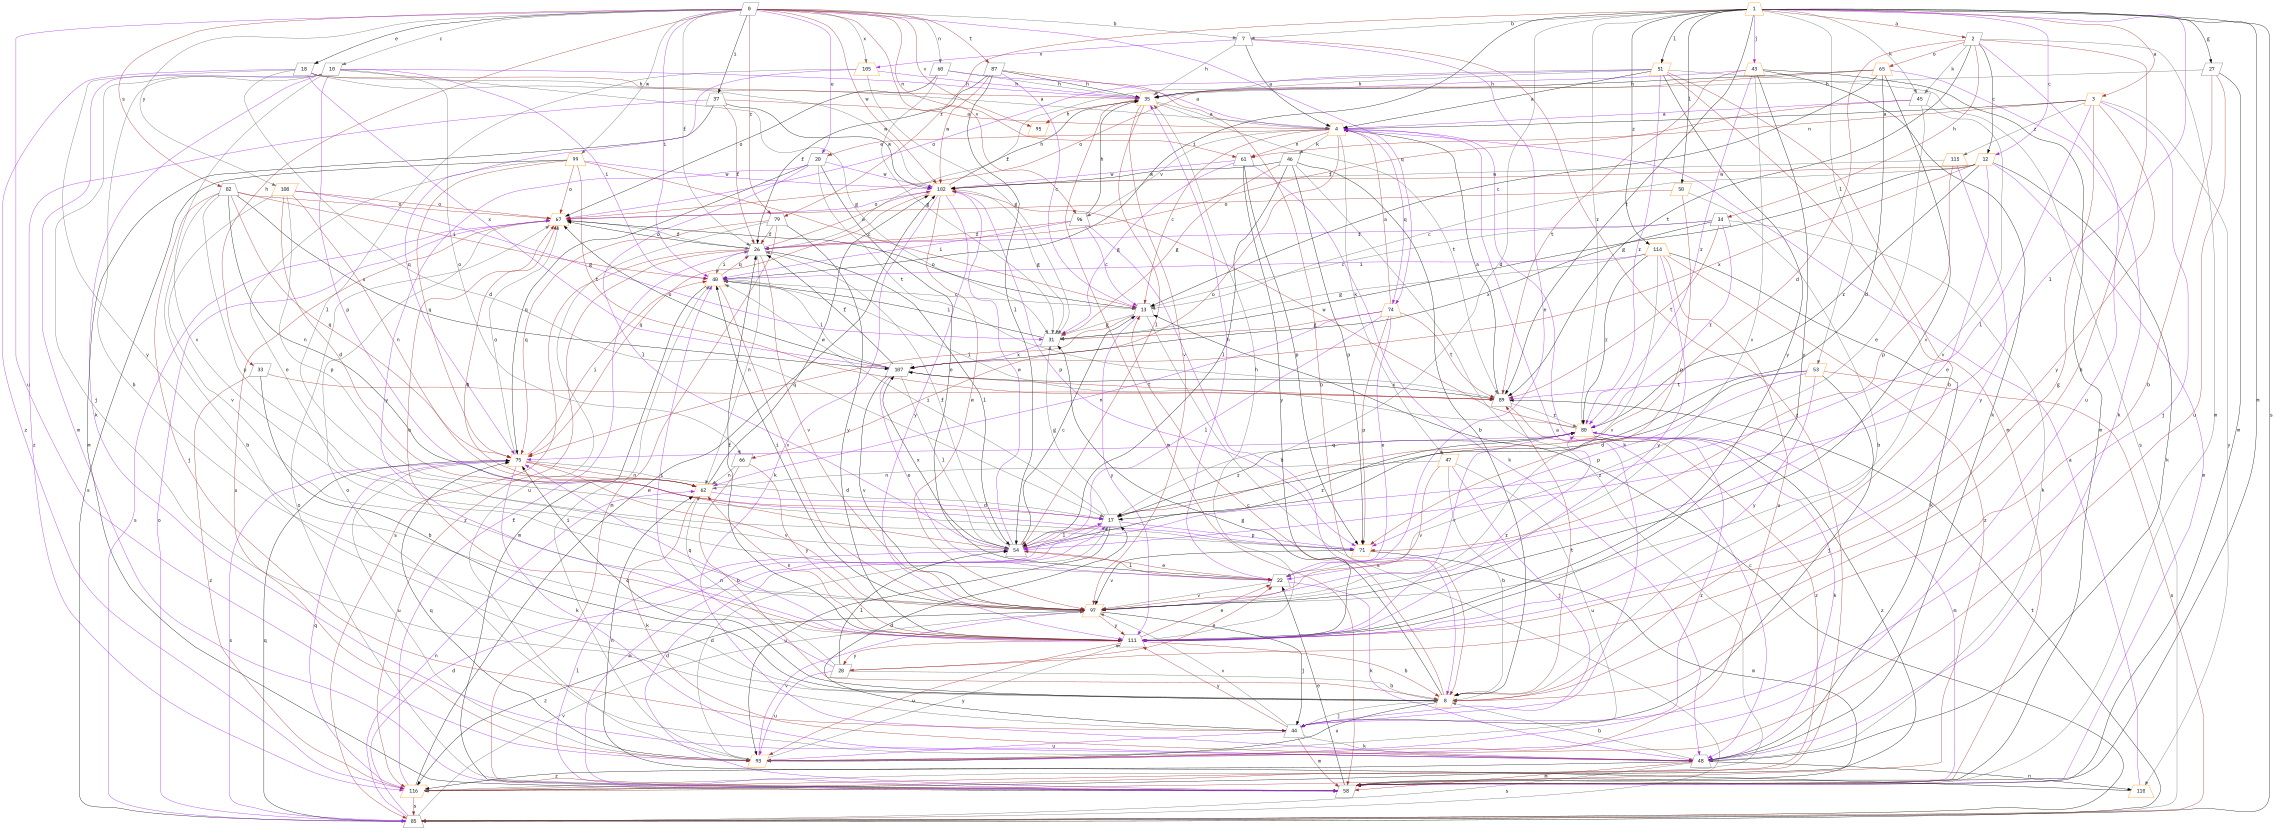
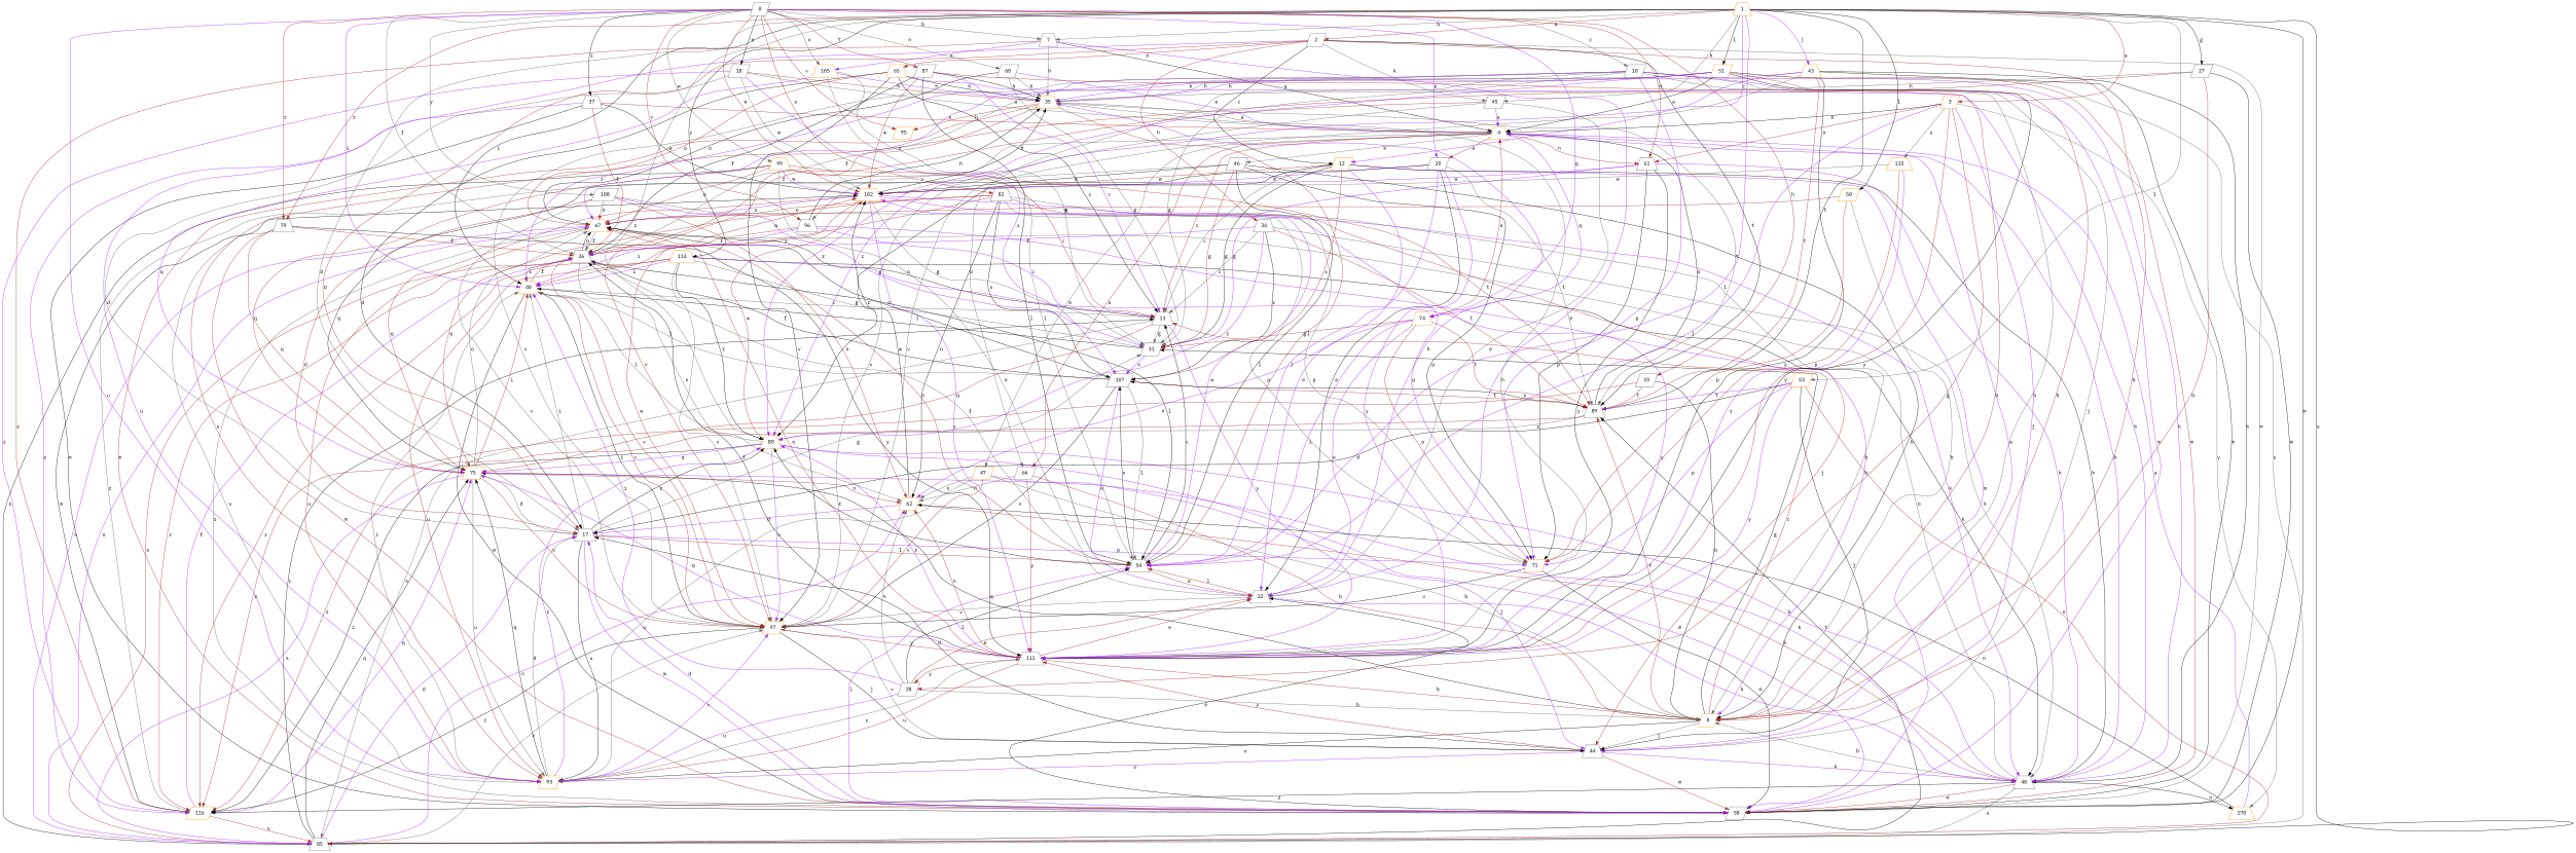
  strict digraph {
    fontname="IBM Plex Mono"
    node [color=gray40 fontname="IBM Plex Mono" shape=trapezium]
    edge [color=brown fontname="IBM Plex Mono"]
    0 [shape=parallelogram]
    7
    10 [shape=parallelogram]
    18 [shape=parallelogram]
    20 [shape=parallelogram]
    26
    33 [shape=parallelogram]
    37
    40 [color=darkorange]
    60 [shape=parallelogram]
    61
    74 [color=darkorange]
    79
    82
    87 [shape=parallelogram]
    93 [color=darkorange shape=parallelogram]
    95 [color=darkorange shape=parallelogram]
    96
    99 [color=darkorange]
    102 [color=darkorange]
    105 [color=darkorange]
-   108 [color=darkorange shape=parallelogram]
+   108 [shape=parallelogram]
    4 [color=darkorange]
    22
    35 [color=darkorange]
    116 [color=darkorange shape=parallelogram]
    58 [shape=parallelogram]
    8 [color=darkorange shape=parallelogram]
    44
    48
    66 [shape=parallelogram]
    31 [shape=parallelogram]
    71 [color=darkorange shape=parallelogram]
    97 [color=darkorange shape=parallelogram]
    17
    111
    107 [shape=parallelogram]
    54
    89
    75 [color=darkorange shape=parallelogram]
    85
    67 [color=darkorange]
    62 [color=darkorange shape=parallelogram]
    13
    80 [color=darkorange]
    1 [color=darkorange]
    2 [shape=parallelogram]
    3 [color=darkorange shape=parallelogram]
    12 [color=darkorange shape=parallelogram]
    27 [shape=parallelogram]
    43 [color=darkorange]
    45 [shape=parallelogram]
    50 [color=darkorange shape=parallelogram]
    51 [color=darkorange shape=parallelogram]
    53 [color=darkorange shape=parallelogram]
    114 [color=darkorange]
    34
    65 [color=darkorange]
    28 [shape=parallelogram]
-   110 [color=darkorange]
+   110 [color=darkorange label=170]
    115 [color=darkorange]
    46 [shape=parallelogram]
    47 [color=darkorange shape=parallelogram]
    0 -> 7 [color=gray40 label=b]
    0 -> 10 [color=gray40 label=c]
    0 -> 18 [color=black label=e]
    0 -> 20 [color=purple label=e]
    0 -> 26 [color=gray40 label=f]
    0 -> 33 [label=h]
    0 -> 37 [color=black label=i]
    0 -> 40 [color=purple label=i]
    0 -> 60 [color=gray40 label=n]
    0 -> 61 [label=n]
    0 -> 74 [color=purple label=q]
    0 -> 79 [label=r]
    0 -> 82 [label=s]
    0 -> 87 [label=t]
    0 -> 93 [color=purple label=u]
    0 -> 95 [label=v]
    0 -> 96 [label=v]
    0 -> 99 [color=gray40 label=w]
    0 -> 102 [label=w]
    0 -> 105 [color=gray40 label=x]
    0 -> 108 [color=gray40 label=y]
    7 -> 105 [color=purple label=x]
    7 -> 4 [color=black label=a]
    7 -> 22 [color=purple label=e]
    7 -> 35 [color=gray40 label=h]
    7 -> 116 [label=z]
    10 -> 40 [color=purple label=i]
    10 -> 35 [color=purple label=h]
    10 -> 58 [color=purple label=m]
    10 -> 8 [color=gray40 label=b]
    10 -> 44 [color=gray40 label=j]
    10 -> 48 [color=purple label=k]
    10 -> 66 [color=gray40 label=o]
    10 -> 31 [color=gray40 label=g]
    10 -> 71 [color=purple label=p]
    10 -> 97 [color=gray40 label=v]
    18 -> 102 [color=gray40 label=w]
    18 -> 4 [color=gray40 label=a]
    18 -> 35 [label=h]
    18 -> 116 [color=purple label=z]
    18 -> 17 [color=gray40 label=d]
-   18 -> 111 [color=gray40 label=y]
    18 -> 107 [color=purple label=x]
    20 -> 102 [color=purple label=w]
    20 -> 22 [color=black label=e]
    20 -> 111 [color=purple label=y]
    20 -> 54 [color=purple label=l]
    20 -> 89 [color=gray40 label=t]
    20 -> 75 [color=black label=q]
    26 -> 40 [color=gray40 label=i]
    26 -> 102 [label=w]
    26 -> 116 [label=z]
    26 -> 97 [label=v]
    26 -> 54 [color=black label=l]
    26 -> 85 [label=s]
    26 -> 67 [color=black label=o]
    26 -> 62 [color=gray40 label=n]
    33 -> 116 [label=z]
    33 -> 8 [color=black label=b]
    33 -> 89 [label=t]
    37 -> 26 [label=f]
    37 -> 102 [color=black label=w]
    37 -> 4 [label=a]
    37 -> 116 [color=purple label=z]
    37 -> 58 [color=black label=m]
-   40 -> 26 [label=q]
+   40 -> 26 [label=f]
    40 -> 58 [color=black label=m]
    40 -> 97 [label=v]
    40 -> 13 [color=gray40 label=c]
    60 -> 4 [color=purple label=a]
    60 -> 35 [color=gray40 label=h]
    60 -> 31 [color=gray40 label=g]
    60 -> 67 [color=black label=o]
    61 -> 102 [color=purple label=w]
    61 -> 48 [color=purple label=k]
    61 -> 31 [color=purple label=g]
    61 -> 71 [color=black label=p]
    61 -> 111 [color=black label=y]
    74 -> 4 [label=a]
    74 -> 22 [color=purple label=e]
    74 -> 31 [label=g]
    74 -> 71 [label=p]
    74 -> 54 [color=purple label=l]
    74 -> 89 [label=t]
    74 -> 62 [color=purple label=n]
    79 -> 26 [label=f]
    79 -> 93 [color=gray40 label=u]
    79 -> 58 [label=m]
    79 -> 111 [color=black label=y]
    79 -> 75 [label=q]
    82 -> 40 [label=i]
    82 -> 8 [color=gray40 label=b]
    82 -> 44 [label=j]
    82 -> 71 [color=gray40 label=p]
    82 -> 107 [color=black label=x]
    82 -> 75 [label=q]
    82 -> 67 [label=o]
    82 -> 62 [color=black label=n]
    87 -> 26 [color=black label=f]
    87 -> 102 [label=w]
    87 -> 35 [color=black label=h]
    87 -> 8 [label=b]
    87 -> 54 [color=black label=l]
    87 -> 13 [color=purple label=c]
    93 -> 40 [color=gray40 label=i]
    93 -> 97 [color=purple label=v]
    93 -> 17 [color=gray40 label=d]
    93 -> 111 [color=gray40 label=y]
    93 -> 75 [color=black label=q]
    93 -> 80 [color=purple label=r]
    96 -> 26 [label=f]
    96 -> 40 [color=purple label=i]
    96 -> 35 [color=black label=h]
    96 -> 8 [color=purple label=b]
    96 -> 13 [color=purple label=c]
    99 -> 102 [color=purple label=w]
    99 -> 22 [color=gray40 label=e]
    99 -> 89 [label=t]
    99 -> 75 [label=q]
    99 -> 85 [color=black label=s]
    99 -> 67 [label=o]
    99 -> 13 [label=c]
    102 -> 35 [color=black label=h]
    102 -> 48 [color=purple label=k]
    102 -> 31 [color=gray40 label=g]
    102 -> 71 [color=purple label=p]
    102 -> 97 [label=w]
    102 -> 111 [color=purple label=y]
    102 -> 75 [label=q]
    102 -> 67 [color=purple label=o]
    105 -> 35 [color=purple label=h]
    105 -> 31 [color=gray40 label=g]
    105 -> 54 [color=gray40 label=l]
    105 -> 75 [color=purple label=q]
    108 -> 31 [color=purple label=g]
    108 -> 71 [color=gray40 label=p]
    108 -> 97 [color=gray40 label=v]
    108 -> 17 [label=d]
    108 -> 67 [label=o]
    108 -> 62 [label=n]
    4 -> 20 [label=e]
    4 -> 61 [label=n]
    4 -> 74 [color=purple label=q]
    4 -> 96 [color=gray40 label=v]
    4 -> 48 [color=purple label=k]
    4 -> 66 [label=o]
    4 -> 13 [label=c]
    4 -> 46 [color=gray40 label=k]
    4 -> 47 [color=gray40 label=k]
    22 -> 35 [color=purple label=h]
    22 -> 48 [color=purple label=k]
    22 -> 97 [color=gray40 label=v]
    22 -> 54 [label=l]
    35 -> 95 [label=h]
    35 -> 4 [color=gray40 label=a]
    35 -> 58 [label=m]
    35 -> 97 [label=v]
    35 -> 54 [label=l]
    35 -> 89 [color=gray40 label=t]
    116 -> 26 [color=purple label=f]
    116 -> 102 [color=black label=w]
    116 -> 75 [color=purple label=q]
    116 -> 85 [label=s]
    58 -> 22 [color=black label=e]
    58 -> 17 [color=purple label=d]
    58 -> 54 [color=purple label=l]
    58 -> 67 [color=gray40 label=o]
    8 -> 93 [color=black label=u]
    8 -> 44 [color=gray40 label=j]
    8 -> 31 [color=black label=g]
    8 -> 89 [label=t]
    8 -> 75 [color=black label=q]
    8 -> 13 [label=c]
    44 -> 93 [color=purple label=u]
    44 -> 4 [color=purple label=a]
    44 -> 58 [label=m]
-   44 -> 48 [color=gray40 label=k]
+   44 -> 48 [color=purple label=k]
    44 -> 97 [color=gray40 label=v]
    44 -> 17 [color=black label=d]
    44 -> 111 [label=y]
    48 -> 116 [color=black label=z]
    48 -> 58 [label=m]
    48 -> 8 [color=gray40 label=b]
    48 -> 85 [color=gray40 label=s]
    48 -> 67 [color=gray40 label=o]
    48 -> 110 [color=black label=n]
    66 -> 8 [label=b]
    66 -> 111 [label=y]
    66 -> 62 [color=gray40 label=n]
    31 -> 40 [color=black label=i]
    31 -> 107 [color=purple label=x]
    71 -> 58 [color=black label=m]
    71 -> 97 [color=black label=v]
    97 -> 40 [color=black label=i]
    97 -> 116 [color=black label=z]
    97 -> 44 [color=black label=j]
    97 -> 111 [label=y]
    17 -> 40 [color=gray40 label=i]
    17 -> 93 [color=black label=u]
    17 -> 58 [color=purple label=m]
    17 -> 31 [color=gray40 label=g]
    17 -> 71 [color=purple label=p]
    17 -> 54 [label=l]
    17 -> 80 [color=black label=r]
    111 -> 26 [color=black label=f]
    111 -> 93 [label=u]
    111 -> 22 [label=e]
    111 -> 35 [color=gray40 label=h]
    111 -> 8 [label=b]
    111 -> 75 [color=purple label=q]
    111 -> 67 [label=o]
    111 -> 62 [label=n]
    111 -> 80 [color=purple label=r]
    111 -> 28 [label=y]
    107 -> 26 [color=black label=f]
    107 -> 40 [color=gray40 label=i]
    107 -> 22 [color=purple label=e]
    107 -> 97 [color=black label=v]
    107 -> 54 [color=gray40 label=l]
    107 -> 89 [label=t]
    107 -> 67 [color=black label=o]
    54 -> 26 [color=gray40 label=f]
    54 -> 102 [color=purple label=w]
    54 -> 22 [label=e]
    54 -> 107 [color=black label=x]
    54 -> 67 [label=o]
    54 -> 13 [color=black label=c]
    54 -> 80 [color=black label=r]
    89 -> 4 [color=black label=a]
    89 -> 116 [label=z]
    89 -> 107 [color=black label=x]
    89 -> 80 [color=gray40 label=r]
    75 -> 40 [label=i]
    75 -> 93 [color=gray40 label=u]
    75 -> 48 [color=purple label=k]
    75 -> 97 [label=v]
    75 -> 17 [color=gray40 label=d]
    75 -> 85 [color=purple label=s]
    75 -> 67 [color=gray40 label=o]
    75 -> 62 [label=n]
    85 -> 97 [color=gray40 label=v]
    85 -> 17 [color=purple label=d]
    85 -> 89 [color=black label=t]
    85 -> 75 [color=black label=q]
    85 -> 67 [color=purple label=o]
    85 -> 62 [color=purple label=n]
    85 -> 13 [color=black label=c]
    67 -> 26 [color=gray40 label=f]
    67 -> 93 [label=u]
    67 -> 85 [color=purple label=s]
    62 -> 102 [color=black label=w]
    62 -> 48 [label=k]
    62 -> 17 [color=purple label=d]
    13 -> 31 [color=gray40 label=g]
    13 -> 111 [color=purple label=y]
    13 -> 75 [label=q]
    13 -> 85 [color=gray40 label=s]
    13 -> 67 [color=black label=o]
    80 -> 40 [color=gray40 label=i]
    80 -> 102 [label=w]
    80 -> 116 [color=black label=z]
    80 -> 58 [color=purple label=m]
    80 -> 48 [color=purple label=k]
    80 -> 97 [color=purple label=v]
    80 -> 75 [color=purple label=q]
    1 -> 7 [color=gray40 label=b]
    1 -> 40 [color=black label=i]
    1 -> 79 [label=r]
    1 -> 58 [color=black label=m]
    1 -> 17 [color=gray40 label=d]
    1 -> 54 [color=purple label=l]
    1 -> 89 [color=black label=t]
    1 -> 85 [color=black label=s]
    1 -> 80 [color=gray40 label=r]
    1 -> 2 [label=a]
    1 -> 3 [label=a]
    1 -> 12 [color=purple label=c]
    1 -> 27 [color=black label=g]
    1 -> 43 [color=purple label=j]
    1 -> 45 [color=gray40 label=k]
    1 -> 50 [color=black label=l]
    1 -> 51 [color=black label=l]
    1 -> 53 [color=gray40 label=l]
    1 -> 114 [color=black label=z]
    2 -> 93 [color=purple label=u]
    2 -> 58 [color=gray40 label=m]
    2 -> 8 [label=b]
    2 -> 17 [label=d]
    2 -> 89 [color=black label=t]
    2 -> 12 [color=black label=c]
    2 -> 45 [color=gray40 label=k]
    2 -> 34 [label=h]
    2 -> 65 [label=o]
    3 -> 61 [label=n]
    3 -> 4 [color=black label=a]
    3 -> 44 [color=purple label=j]
    3 -> 111 [label=y]
    3 -> 54 [color=purple label=l]
    3 -> 28 [label=g]
    3 -> 110 [color=gray40 label=y]
    3 -> 115 [color=gray40 label=z]
    12 -> 102 [label=w]
    12 -> 22 [color=purple label=e]
    12 -> 58 [color=purple label=m]
    12 -> 48 [color=black label=k]
    12 -> 31 [color=black label=g]
    12 -> 107 [label=x]
    12 -> 13 [color=gray40 label=c]
    12 -> 80 [color=black label=r]
    27 -> 93 [label=u]
    27 -> 35 [color=gray40 label=h]
    27 -> 58 [color=black label=m]
    27 -> 8 [label=b]
    43 -> 35 [color=purple label=h]
    43 -> 58 [color=black label=m]
    43 -> 48 [color=black label=k]
    43 -> 97 [color=gray40 label=v]
    43 -> 111 [color=black label=y]
    43 -> 89 [label=t]
    43 -> 80 [color=purple label=r]
    45 -> 26 [label=f]
    45 -> 4 [color=purple label=a]
    45 -> 22 [color=gray40 label=e]
    45 -> 97 [color=gray40 label=v]
    50 -> 8 [color=gray40 label=b]
    50 -> 71 [label=p]
    50 -> 67 [label=o]
    51 -> 26 [color=gray40 label=f]
    51 -> 4 [color=black label=a]
    51 -> 35 [color=gray40 label=h]
    51 -> 58 [label=m]
    51 -> 8 [label=b]
    51 -> 111 [color=black label=y]
    51 -> 85 [color=gray40 label=s]
    51 -> 67 [color=purple label=o]
    51 -> 80 [color=purple label=r]
    53 -> 44 [color=black label=j]
    53 -> 71 [color=purple label=p]
    53 -> 17 [color=black label=d]
    53 -> 111 [color=purple label=y]
    53 -> 89 [color=purple label=t]
    53 -> 85 [label=s]
    114 -> 40 [color=purple label=i]
    114 -> 93 [label=u]
    114 -> 116 [label=z]
    114 -> 48 [color=black label=k]
    114 -> 31 [color=gray40 label=g]
    114 -> 97 [color=gray40 label=v]
    114 -> 111 [color=purple label=y]
    114 -> 80 [color=black label=r]
    34 -> 26 [color=purple label=f]
    34 -> 48 [color=gray40 label=k]
    34 -> 107 [color=black label=x]
    34 -> 89 [label=t]
    34 -> 13 [color=gray40 label=c]
    34 -> 80 [color=purple label=r]
    65 -> 35 [color=black label=h]
    65 -> 48 [color=purple label=k]
    65 -> 97 [color=black label=v]
    65 -> 17 [color=black label=d]
    65 -> 67 [label=o]
    65 -> 13 [color=black label=c]
    28 -> 40 [color=purple label=i]
    28 -> 93 [color=purple label=u]
    28 -> 22 [label=e]
    28 -> 8 [color=gray40 label=b]
    28 -> 54 [color=black label=l]
    28 -> 62 [color=gray40 label=n]
    110 -> 4 [color=purple label=a]
    110 -> 62 [color=black label=n]
    115 -> 102 [color=gray40 label=w]
    115 -> 71 [label=p]
    115 -> 111 [color=purple label=y]
    46 -> 102 [color=black label=w]
    46 -> 116 [color=gray40 label=z]
    46 -> 8 [color=black label=b]
    46 -> 31 [label=g]
    46 -> 71 [color=black label=p]
    46 -> 54 [color=black label=l]
    47 -> 93 [color=gray40 label=u]
    47 -> 8 [color=gray40 label=b]
    47 -> 44 [color=purple label=j]
    47 -> 97 [label=v]
    47 -> 62 [color=gray40 label=n]
  }
